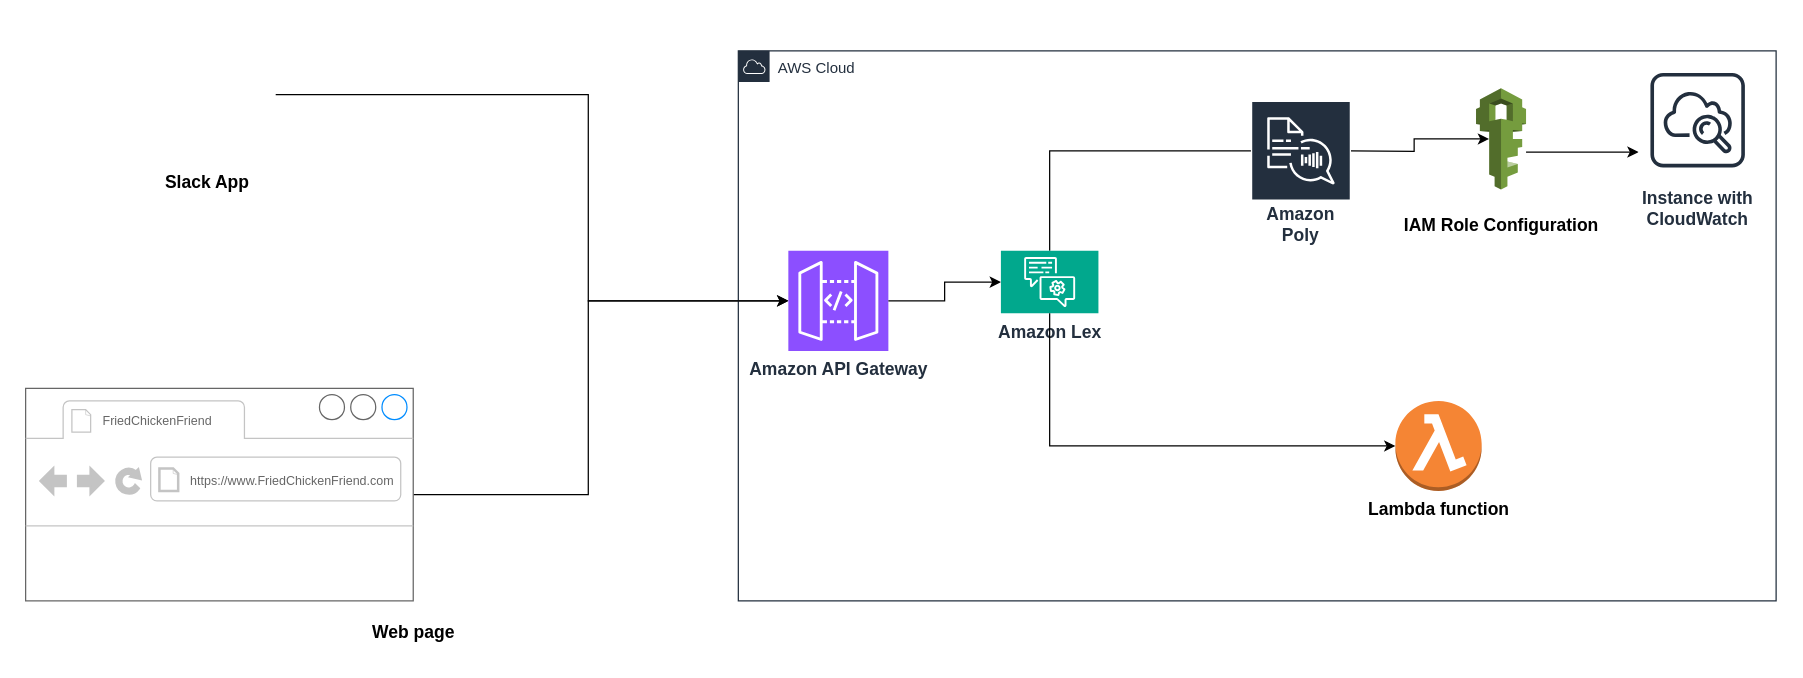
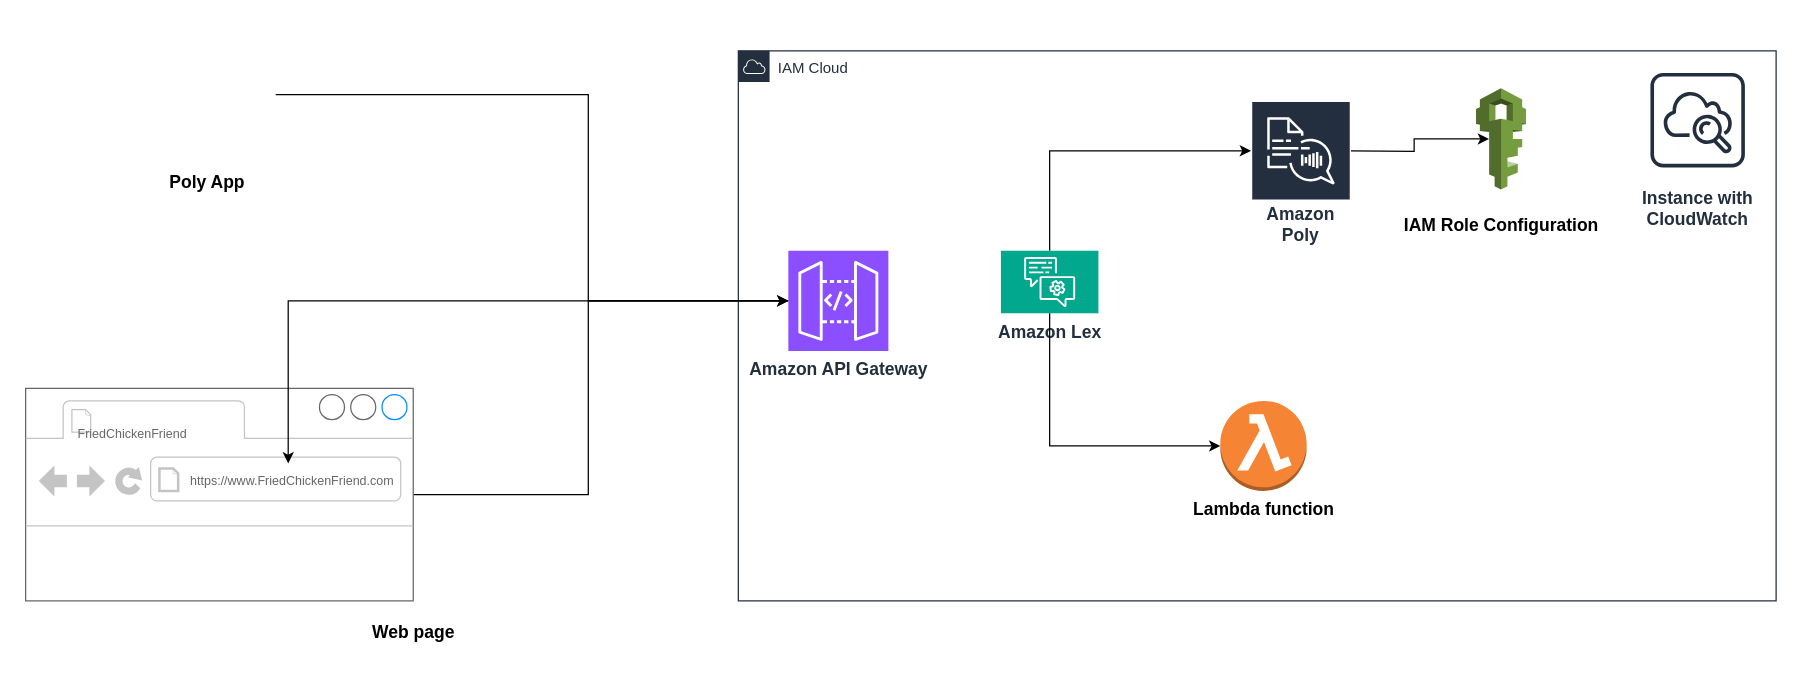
  <mxCell id="0" />
  <mxCell id="1" parent="0" />
  <mxCell id="2" style="edgeStyle=orthogonalEdgeStyle;rounded=0;orthogonalLoop=1;jettySize=auto;html=1;" edge="1" parent="1" source="3"><mxGeometry relative="1" as="geometry"><mxPoint x="630" y="240" as="targetPoint" /><Array as="points"><mxPoint x="470" y="395" /><mxPoint x="470" y="240" /></Array></mxGeometry></mxCell>
  <mxCell id="3" value="" style="strokeWidth=1;shadow=0;dashed=0;align=center;html=1;shape=mxgraph.mockup.containers.browserWindow;rSize=0;strokeColor=#666666;strokeColor2=#008cff;strokeColor3=#c4c4c4;mainText=,;recursiveResize=0;" vertex="1" parent="1"><mxGeometry x="20" y="310" width="310" height="170" as="geometry" /></mxCell>
- <mxCell id="4" value="&lt;font style=&quot;font-size: 10px;&quot;&gt;FriedChickenFriend&lt;/font&gt;" style="strokeWidth=1;shadow=0;dashed=0;align=center;html=1;shape=mxgraph.mockup.containers.anchor;fontSize=17;fontColor=#666666;align=left;whiteSpace=wrap;" vertex="1" parent="3"><mxGeometry x="60" y="12" width="110" height="26" as="geometry" /></mxCell>
+ <mxCell id="4" value="&lt;font style=&quot;font-size: 10px;&quot;&gt;FriedChickenFriend&lt;/font&gt;" style="strokeWidth=1;shadow=0;dashed=0;align=center;html=1;shape=mxgraph.mockup.containers.anchor;fontSize=17;fontColor=#666666;align=left;whiteSpace=wrap;" vertex="1" parent="3"><mxGeometry x="40" y="22" width="110" height="26" as="geometry" /></mxCell>
  <mxCell id="5" value="&lt;font style=&quot;font-size: 10px;&quot;&gt;https://www.FriedChickenFriend.com&lt;/font&gt;" style="strokeWidth=1;shadow=0;dashed=0;align=center;html=1;shape=mxgraph.mockup.containers.anchor;rSize=0;fontSize=17;fontColor=#666666;align=left;" vertex="1" parent="3"><mxGeometry x="130" y="60" width="160" height="26" as="geometry" /></mxCell>
- <mxCell id="6" value="&lt;font style=&quot;font-size: 14px;&quot;&gt;&lt;b&gt;Slack App&lt;/b&gt;&lt;/font&gt;" style="shape=image;html=1;verticalAlign=top;verticalLabelPosition=bottom;labelBackgroundColor=#ffffff;imageAspect=0;aspect=fixed;image=https://cdn2.iconfinder.com/data/icons/social-media-2285/512/1_Slack_colored_svg-128.png" vertex="1" parent="1"><mxGeometry x="110" y="20" width="110" height="110" as="geometry" /></mxCell>
- <mxCell id="7" style="edgeStyle=orthogonalEdgeStyle;rounded=0;orthogonalLoop=1;jettySize=auto;html=1;endArrow=none;" edge="1" parent="1" source="8" target="9"><mxGeometry relative="1" as="geometry"><Array as="points"><mxPoint x="839" y="120" /></Array></mxGeometry></mxCell>
+ <mxCell id="6" value="&lt;font style=&quot;font-size: 14px;&quot;&gt;&lt;b&gt;Poly App&lt;/b&gt;&lt;/font&gt;" style="shape=image;html=1;verticalAlign=top;verticalLabelPosition=bottom;labelBackgroundColor=#ffffff;imageAspect=0;aspect=fixed;image=https://cdn2.iconfinder.com/data/icons/social-media-2285/512/1_Slack_colored_svg-128.png" vertex="1" parent="1"><mxGeometry x="110" y="20" width="110" height="110" as="geometry" /></mxCell>
+ <mxCell id="7" style="edgeStyle=orthogonalEdgeStyle;rounded=0;orthogonalLoop=1;jettySize=auto;html=1;" edge="1" parent="1" source="8" target="9"><mxGeometry relative="1" as="geometry"><Array as="points"><mxPoint x="839" y="120" /></Array></mxGeometry></mxCell>
  <mxCell id="8" value="&lt;font style=&quot;font-size: 14px;&quot;&gt;&lt;b&gt;Amazon Lex&lt;/b&gt;&lt;/font&gt;" style="sketch=0;points=[[0,0,0],[0.25,0,0],[0.5,0,0],[0.75,0,0],[1,0,0],[0,1,0],[0.25,1,0],[0.5,1,0],[0.75,1,0],[1,1,0],[0,0.25,0],[0,0.5,0],[0,0.75,0],[1,0.25,0],[1,0.5,0],[1,0.75,0]];outlineConnect=0;fontColor=#232F3E;fillColor=#01A88D;strokeColor=#ffffff;dashed=0;verticalLabelPosition=bottom;verticalAlign=top;align=center;html=1;fontSize=12;fontStyle=0;aspect=fixed;shape=mxgraph.aws4.resourceIcon;resIcon=mxgraph.aws4.lex;" vertex="1" parent="1"><mxGeometry x="800" y="200" width="78" height="50" as="geometry" /></mxCell>
  <mxCell id="9" value="&lt;span style=&quot;font-size: 14px;&quot;&gt;Amazon Poly&lt;/span&gt;" style="sketch=0;outlineConnect=0;fontColor=#232F3E;gradientColor=none;strokeColor=#ffffff;fillColor=#232F3E;dashed=0;verticalLabelPosition=middle;verticalAlign=bottom;align=center;html=1;whiteSpace=wrap;fontSize=10;fontStyle=1;spacing=3;shape=mxgraph.aws4.productIcon;prIcon=mxgraph.aws4.polly;" vertex="1" parent="1"><mxGeometry x="1000" y="80" width="80" height="120" as="geometry" /></mxCell>
- <mxCell id="10" style="edgeStyle=orthogonalEdgeStyle;rounded=0;orthogonalLoop=1;jettySize=auto;html=1;" edge="1" parent="1" source="11" target="14"><mxGeometry relative="1" as="geometry"><Array as="points"><mxPoint x="1290" y="121" /><mxPoint x="1290" y="121" /></Array></mxGeometry></mxCell>
  <mxCell id="11" value="&lt;br&gt;&lt;font style=&quot;font-size: 14px;&quot;&gt;&lt;b&gt;IAM Role Configuration&lt;br&gt;&lt;/b&gt;&lt;/font&gt;" style="outlineConnect=0;dashed=0;verticalLabelPosition=bottom;verticalAlign=top;align=center;html=1;shape=mxgraph.aws3.iam;fillColor=#759C3E;gradientColor=none;" vertex="1" parent="1"><mxGeometry x="1180" y="70" width="40" height="81" as="geometry" /></mxCell>
- <mxCell id="12" value="AWS Cloud" style="points=[[0,0],[0.25,0],[0.5,0],[0.75,0],[1,0],[1,0.25],[1,0.5],[1,0.75],[1,1],[0.75,1],[0.5,1],[0.25,1],[0,1],[0,0.75],[0,0.5],[0,0.25]];outlineConnect=0;gradientColor=none;html=1;whiteSpace=wrap;fontSize=12;fontStyle=0;container=1;pointerEvents=0;collapsible=0;recursiveResize=0;shape=mxgraph.aws4.group;grIcon=mxgraph.aws4.group_aws_cloud;strokeColor=#232F3E;fillColor=none;verticalAlign=top;align=left;spacingLeft=30;fontColor=#232F3E;dashed=0;" vertex="1" parent="1"><mxGeometry x="590" y="40" width="830" height="440" as="geometry" /></mxCell>
- <mxCell id="13" value="&lt;font style=&quot;font-size: 14px;&quot;&gt;&lt;b&gt;Lambda function&lt;/b&gt;&lt;/font&gt;" style="outlineConnect=0;dashed=0;verticalLabelPosition=bottom;verticalAlign=top;align=center;html=1;shape=mxgraph.aws3.lambda_function;fillColor=#F58534;gradientColor=none;" vertex="1" parent="12"><mxGeometry x="525.5" y="280" width="69" height="72" as="geometry" /></mxCell>
+ <mxCell id="12" value="IAM Cloud" style="points=[[0,0],[0.25,0],[0.5,0],[0.75,0],[1,0],[1,0.25],[1,0.5],[1,0.75],[1,1],[0.75,1],[0.5,1],[0.25,1],[0,1],[0,0.75],[0,0.5],[0,0.25]];outlineConnect=0;gradientColor=none;html=1;whiteSpace=wrap;fontSize=12;fontStyle=0;container=1;pointerEvents=0;collapsible=0;recursiveResize=0;shape=mxgraph.aws4.group;grIcon=mxgraph.aws4.group_aws_cloud;strokeColor=#232F3E;fillColor=none;verticalAlign=top;align=left;spacingLeft=30;fontColor=#232F3E;dashed=0;" vertex="1" parent="1"><mxGeometry x="590" y="40" width="830" height="440" as="geometry" /></mxCell>
+ <mxCell id="13" value="&lt;font style=&quot;font-size: 14px;&quot;&gt;&lt;b&gt;Lambda function&lt;/b&gt;&lt;/font&gt;" style="outlineConnect=0;dashed=0;verticalLabelPosition=bottom;verticalAlign=top;align=center;html=1;shape=mxgraph.aws3.lambda_function;fillColor=#F58534;gradientColor=none;" vertex="1" parent="12"><mxGeometry x="385.5" y="280" width="69" height="72" as="geometry" /></mxCell>
  <mxCell id="14" value="&lt;font style=&quot;font-size: 14px;&quot;&gt;&lt;b&gt;Instance with&lt;br&gt;CloudWatch&lt;/b&gt;&lt;/font&gt;" style="sketch=0;outlineConnect=0;fontColor=#232F3E;gradientColor=none;strokeColor=#232F3E;fillColor=#ffffff;dashed=0;verticalLabelPosition=bottom;verticalAlign=top;align=center;html=1;fontSize=12;fontStyle=0;aspect=fixed;shape=mxgraph.aws4.resourceIcon;resIcon=mxgraph.aws4.instance_with_cloudwatch;" vertex="1" parent="12"><mxGeometry x="720" y="8.25" width="94.5" height="94.5" as="geometry" /></mxCell>
  <mxCell id="15" value="&lt;font style=&quot;font-size: 14px;&quot;&gt;&lt;b&gt;Amazon API Gateway&lt;/b&gt;&lt;/font&gt;" style="sketch=0;points=[[0,0,0],[0.25,0,0],[0.5,0,0],[0.75,0,0],[1,0,0],[0,1,0],[0.25,1,0],[0.5,1,0],[0.75,1,0],[1,1,0],[0,0.25,0],[0,0.5,0],[0,0.75,0],[1,0.25,0],[1,0.5,0],[1,0.75,0]];outlineConnect=0;fontColor=#232F3E;fillColor=#8C4FFF;strokeColor=#ffffff;dashed=0;verticalLabelPosition=bottom;verticalAlign=top;align=center;html=1;fontSize=12;fontStyle=0;aspect=fixed;shape=mxgraph.aws4.resourceIcon;resIcon=mxgraph.aws4.api_gateway;" vertex="1" parent="12"><mxGeometry x="40" y="160" width="80" height="80" as="geometry" /></mxCell>
- <mxCell id="16" style="edgeStyle=orthogonalEdgeStyle;rounded=0;orthogonalLoop=1;jettySize=auto;html=1;entryX=0;entryY=0.5;entryDx=0;entryDy=0;entryPerimeter=0;" edge="1" parent="1" source="15" target="8"><mxGeometry relative="1" as="geometry" /></mxCell>
+ <mxCell id="16" style="edgeStyle=orthogonalEdgeStyle;rounded=0;orthogonalLoop=1;jettySize=auto;html=1;" edge="1" parent="1" source="15" target="5"><mxGeometry relative="1" as="geometry" /></mxCell>
  <mxCell id="17" style="edgeStyle=orthogonalEdgeStyle;rounded=0;orthogonalLoop=1;jettySize=auto;html=1;exitX=0.5;exitY=1;exitDx=0;exitDy=0;exitPerimeter=0;entryX=0;entryY=0.5;entryDx=0;entryDy=0;entryPerimeter=0;" edge="1" parent="1" source="8" target="13"><mxGeometry relative="1" as="geometry" /></mxCell>
  <mxCell id="18" style="edgeStyle=orthogonalEdgeStyle;rounded=0;orthogonalLoop=1;jettySize=auto;html=1;entryX=0.26;entryY=0.5;entryDx=0;entryDy=0;entryPerimeter=0;" edge="1" parent="1" target="11"><mxGeometry relative="1" as="geometry"><mxPoint x="1080" y="120" as="sourcePoint" /></mxGeometry></mxCell>
  <mxCell id="19" value="&lt;font style=&quot;font-size: 14px;&quot;&gt;&lt;b&gt;Web page&lt;/b&gt;&lt;/font&gt;" style="text;html=1;align=center;verticalAlign=middle;resizable=0;points=[];autosize=1;strokeColor=none;fillColor=none;" vertex="1" parent="1"><mxGeometry x="285" y="490" width="90" height="30" as="geometry" /></mxCell>
  <mxCell id="20" style="edgeStyle=orthogonalEdgeStyle;rounded=0;orthogonalLoop=1;jettySize=auto;html=1;" edge="1" parent="1" source="6"><mxGeometry relative="1" as="geometry"><mxPoint x="630" y="240" as="targetPoint" /><Array as="points"><mxPoint x="470" y="75" /><mxPoint x="470" y="240" /></Array></mxGeometry></mxCell>
